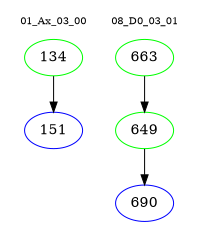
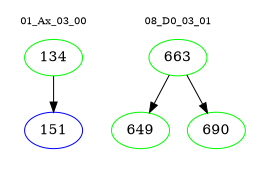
  digraph {
    node [color=green]
    edge [color=black]
    n1 [label=134]
    n2 [color=blue label=151]
    n3 [label=663]
    n4 [label=649]
-   n5 [color=blue label=690]
+   n5 [label=690]
    subgraph cluster_1 {
      color=white
      fontsize=10
      label="01_Ax_03_00"
      n1
      n2
    }
    subgraph cluster_2 {
      color=white
      fontsize=10
      label="08_D0_03_01"
      n3
      n4
      n5
    }
    n1 -> n2
    n3 -> n4
-   n4 -> n5
+   n3 -> n5
  }
